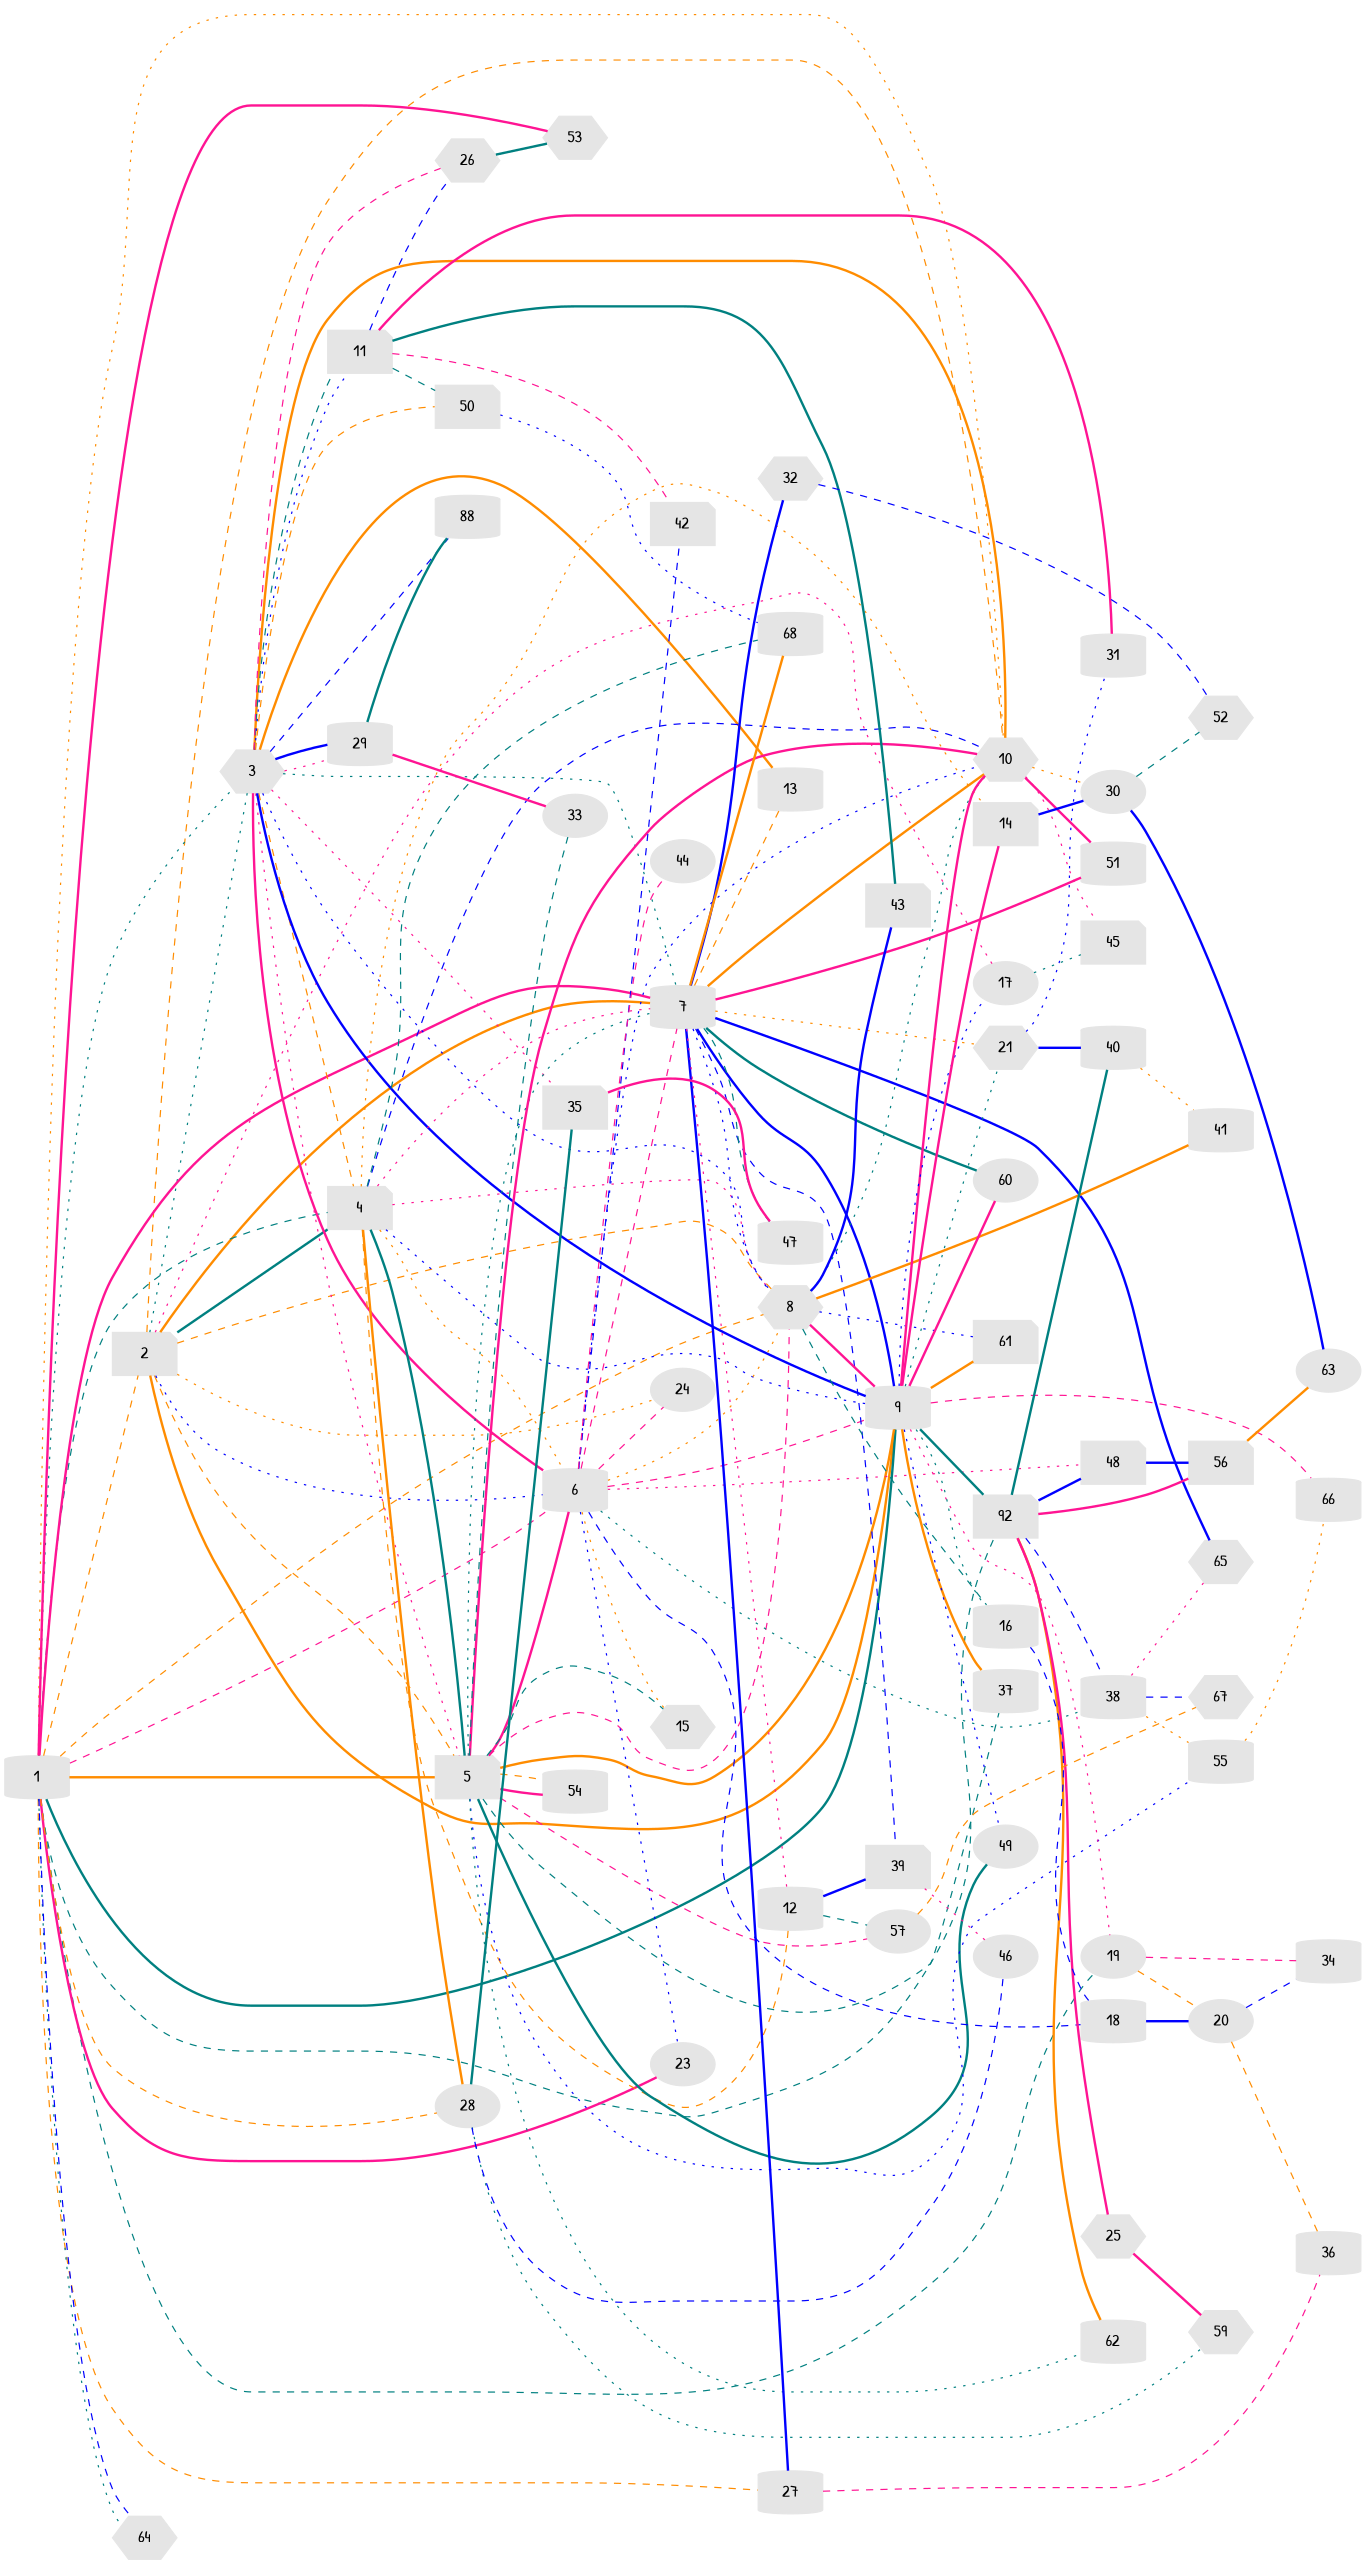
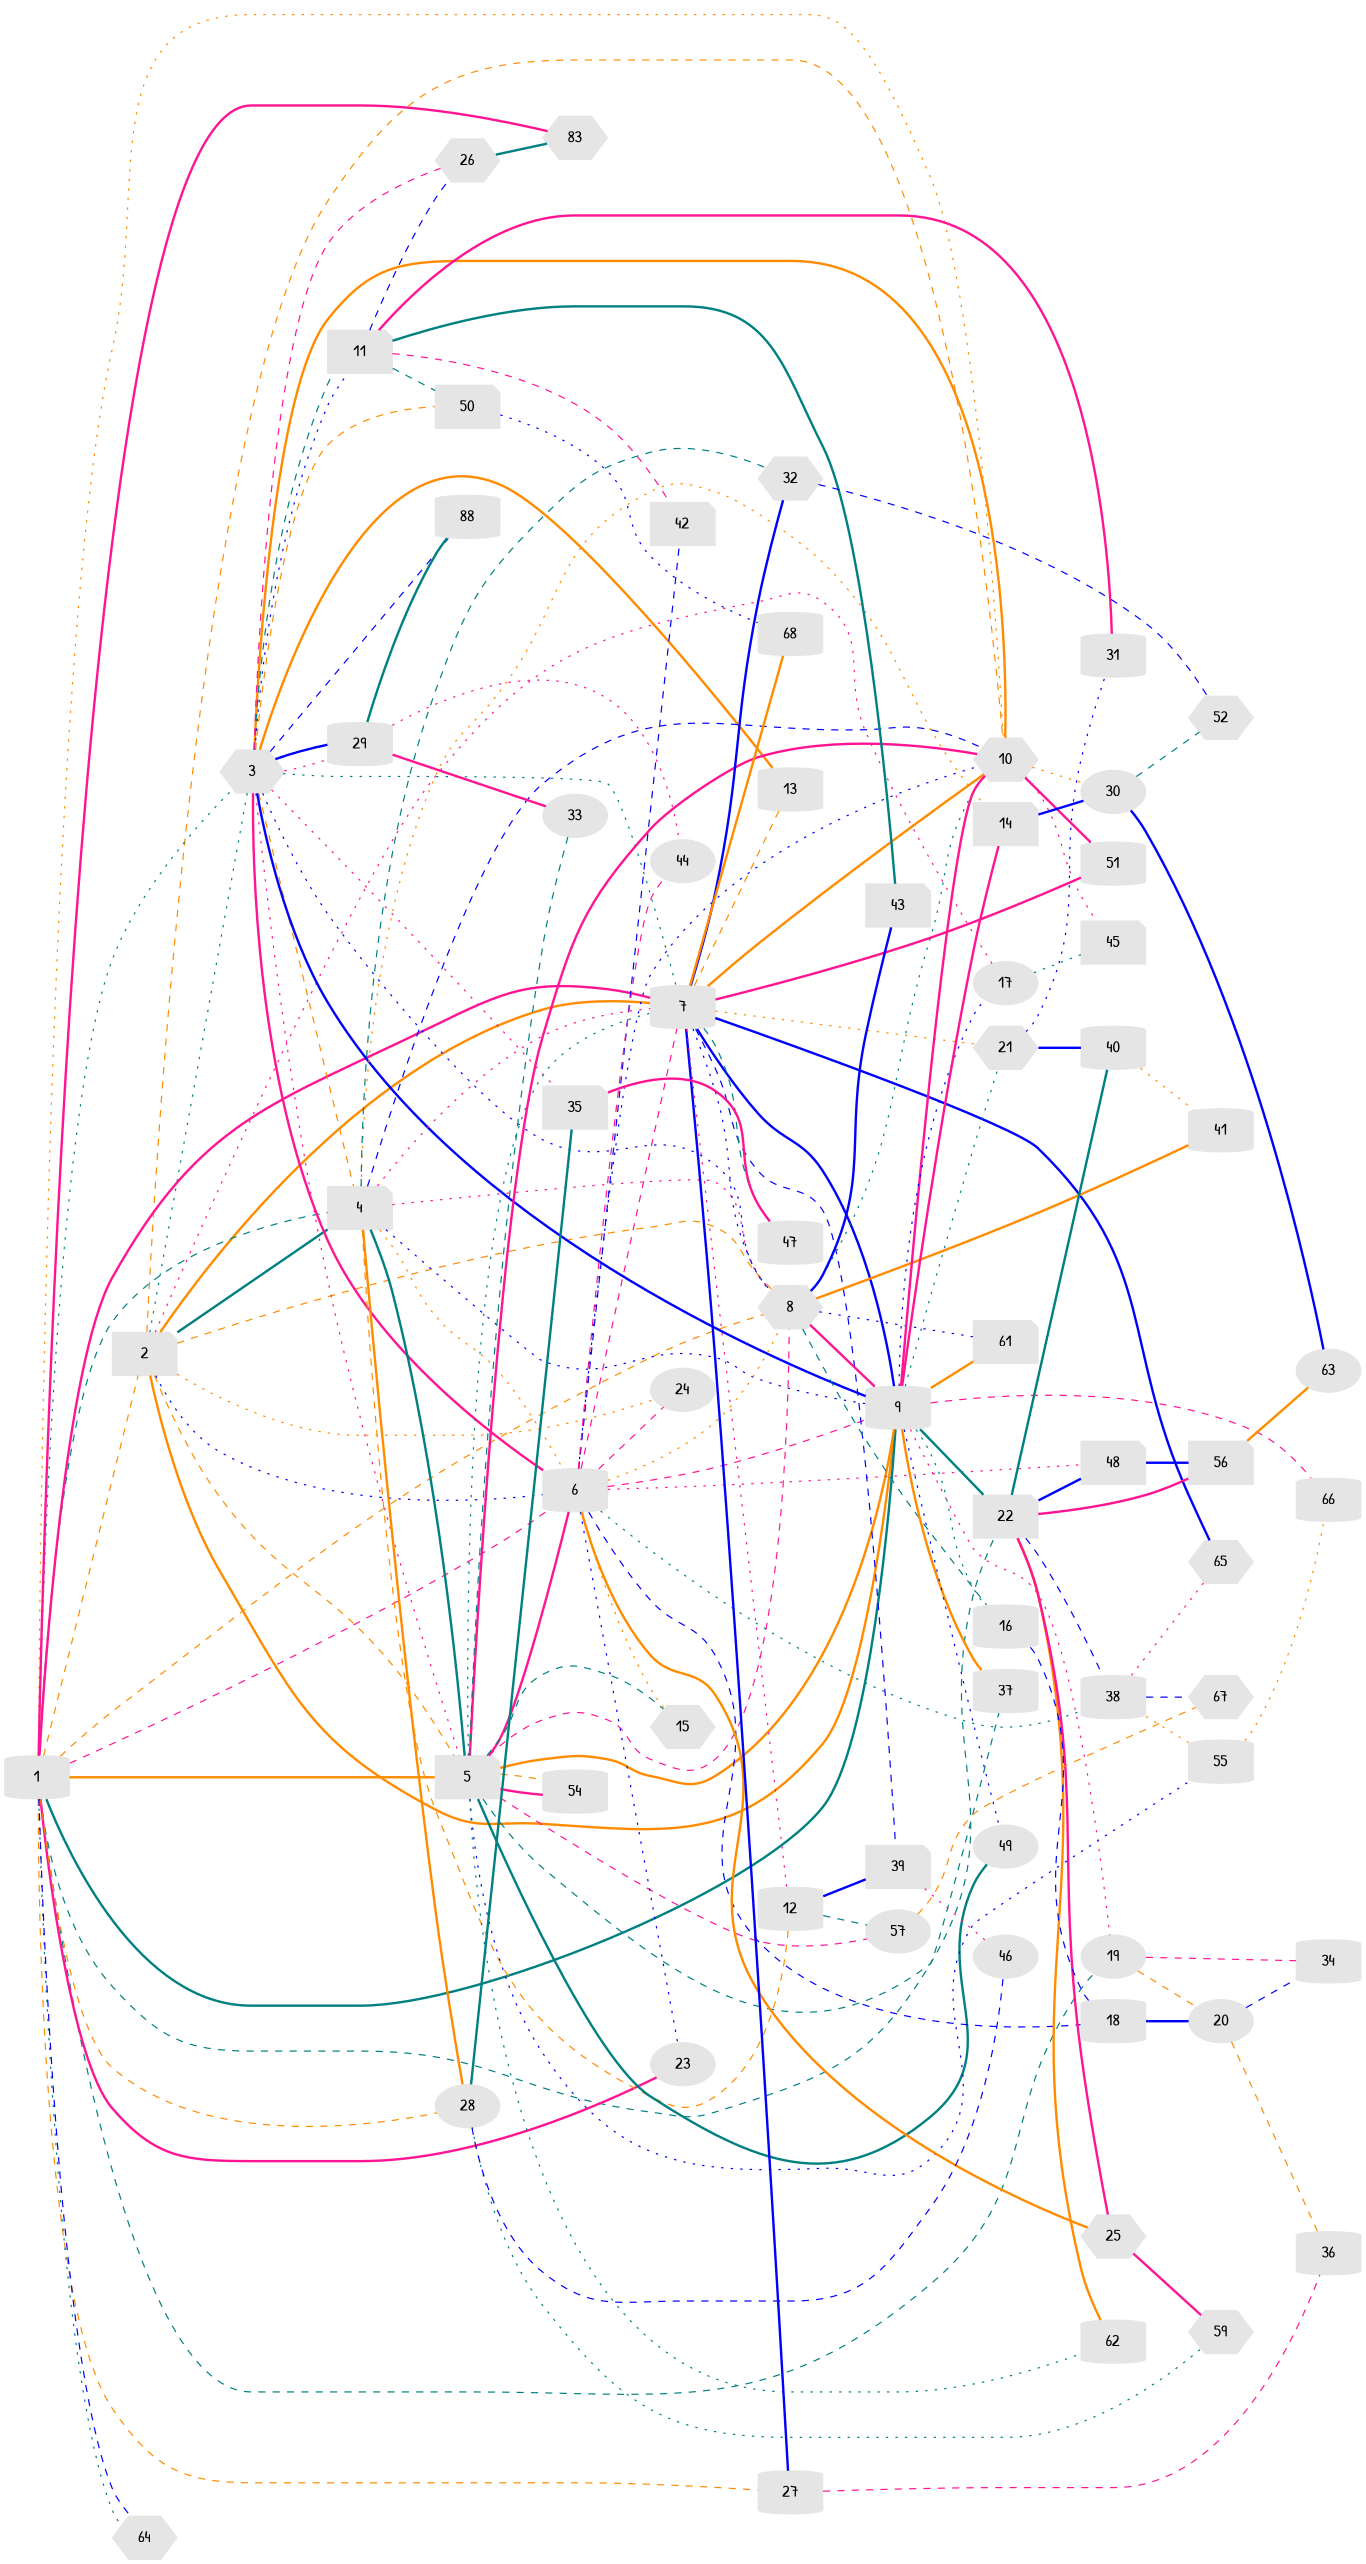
  graph {
    fontname="Patrick Hand"
    rankdir=LR
    node [color=gray90 fontname="Patrick Hand" shape=cylinder style=filled]
    edge [color=deeppink fontname="Patrick Hand" style=bold]
    2 [shape=note]
    1
    3 [shape=hexagon]
    4 [shape=note]
    5 [shape=note]
    6
    7
    8 [shape=hexagon]
    9
    10 [shape=hexagon]
    19 [shape=ellipse]
-   22 [shape=note label=92]
+   22 [shape=note]
    23 [shape=ellipse]
    27
    28 [shape=ellipse]
-   53 [shape=hexagon]
+   53 [shape=hexagon label=83]
    64 [shape=hexagon]
    17 [shape=ellipse]
    24 [shape=ellipse]
    11 [shape=note]
    13
    26 [shape=hexagon]
    29
    35 [shape=note]
    50 [shape=note]
    n26 [label=88]
    12
    14 [shape=note]
    32 [shape=hexagon]
    15 [shape=hexagon]
    33 [shape=ellipse]
    37
    49 [shape=ellipse]
    54
    55
    57 [shape=ellipse]
    62
    18
    25 [shape=hexagon]
    38
    42 [shape=note]
    44 [shape=ellipse]
    48 [shape=note]
    21 [shape=hexagon]
    39 [shape=note]
    47
    51
-   60 [shape=ellipse]
    65 [shape=hexagon]
    68
    16
    41
    43 [shape=note]
    61 [shape=note]
    66
    30 [shape=ellipse]
    45 [shape=note]
    20 [shape=ellipse]
    34
    40
    56 [shape=note]
    36
    59 [shape=hexagon]
    46 [shape=ellipse]
    31
    52 [shape=hexagon]
    67 [shape=hexagon]
    63 [shape=ellipse]
    2 -- 3 [color=teal style=dotted]
    2 -- 4 [color=teal]
    2 -- 5 [color=darkorange style=dashed]
    2 -- 6 [color=blue style=dotted]
    2 -- 7 [color=darkorange]
    2 -- 8 [color=darkorange style=dashed]
    2 -- 9 [color=darkorange]
    2 -- 10 [color=darkorange style=dashed]
    2 -- 17 [style=dotted]
    2 -- 24 [color=darkorange style=dotted]
    1 -- 2 [color=darkorange style=dashed]
    1 -- 3 [color=teal style=dotted]
    1 -- 4 [color=teal style=dashed]
    1 -- 5 [color=darkorange]
    1 -- 6 [style=dashed]
    1 -- 7
    1 -- 8 [color=darkorange style=dashed]
    1 -- 9 [color=teal]
    1 -- 10 [color=darkorange style=dotted]
    1 -- 19 [color=teal style=dashed]
    1 -- 22 [color=teal style=dashed]
    1 -- 23
    1 -- 27 [color=darkorange style=dashed]
    1 -- 28 [color=darkorange style=dashed]
    1 -- 53
    1 -- 64 [color=teal style=dotted]
    1 -- 64 [color=blue style=dashed]
    3 -- 4 [color=darkorange style=dashed]
    3 -- 5 [style=dotted]
    3 -- 6
    3 -- 7 [color=teal style=dotted]
    3 -- 8 [color=blue style=dotted]
    3 -- 9 [color=blue]
    3 -- 10 [color=darkorange]
    3 -- 11 [color=blue style=dotted]
    3 -- 11 [color=teal style=dashed]
    3 -- 13 [color=darkorange]
    3 -- 26 [style=dashed]
    3 -- 29 [style=dotted]
    3 -- 29 [color=blue]
    3 -- 35 [style=dotted]
    3 -- 50 [color=darkorange style=dashed]
    3 -- n26 [color=blue style=dashed]
    4 -- 5 [color=teal]
    4 -- 6 [color=darkorange style=dotted]
    4 -- 7 [style=dotted]
    4 -- 8 [style=dotted]
    4 -- 9 [color=blue style=dotted]
    4 -- 10 [color=blue style=dashed]
    4 -- 28 [color=darkorange]
    4 -- 12 [color=darkorange style=dashed]
    4 -- 14 [color=darkorange style=dotted]
-   4 -- 68 [color=teal style=dashed]
+   4 -- 32 [color=teal style=dashed]
    5 -- 6
    5 -- 7 [color=teal style=dotted]
    5 -- 8 [style=dashed]
    5 -- 9 [color=darkorange]
    5 -- 10
    5 -- 15 [color=teal style=dashed]
    5 -- 33 [color=teal style=dashed]
    5 -- 37 [color=teal style=dashed]
    5 -- 49 [color=teal]
    5 -- 54
    5 -- 54 [color=darkorange style=dashed]
    5 -- 55 [color=blue style=dotted]
    5 -- 57 [style=dashed]
    5 -- 62 [color=teal style=dotted]
    6 -- 7 [style=dashed]
    6 -- 8 [color=darkorange style=dotted]
    6 -- 9 [style=dashed]
    6 -- 10 [color=blue style=dotted]
    6 -- 23 [color=blue style=dotted]
    6 -- 24 [style=dashed]
    6 -- 15 [color=darkorange style=dotted]
    6 -- 18 [color=blue style=dashed]
+   6 -- 25 [color=darkorange]
    6 -- 38 [color=teal style=dotted]
    6 -- 42 [color=blue style=dashed]
    6 -- 44 [style=dashed]
    6 -- 48 [style=dotted]
    7 -- 8 [color=blue style=dotted]
    7 -- 9 [color=blue]
    7 -- 10 [color=darkorange]
    7 -- 27 [color=blue]
    7 -- 13 [color=darkorange style=dashed]
    7 -- 12 [style=dotted]
    7 -- 32 [color=blue]
    7 -- 21 [color=darkorange style=dotted]
    7 -- 39 [color=blue style=dashed]
    7 -- 47 [color=teal style=dashed]
    7 -- 51
-   7 -- 60 [color=teal]
    7 -- 65 [color=blue]
    7 -- 68 [color=darkorange]
    8 -- 9
    8 -- 10 [color=teal style=dotted]
    8 -- 16 [color=teal style=dashed]
    8 -- 41 [color=darkorange]
    8 -- 43 [color=blue]
    8 -- 61 [color=blue style=dotted]
    9 -- 10
    9 -- 19 [style=dotted]
    9 -- 22 [color=teal]
    9 -- 17 [color=blue style=dotted]
    9 -- 14
    9 -- 37 [color=darkorange]
    9 -- 49 [color=blue style=dotted]
    9 -- 21 [color=teal style=dotted]
-   9 -- 60
    9 -- 16 [color=teal style=dotted]
    9 -- 61 [color=darkorange]
    9 -- 66 [style=dashed]
    10 -- 51
    10 -- 30 [color=darkorange style=dotted]
    10 -- 45 [style=dotted]
    19 -- 20 [color=darkorange style=dashed]
    19 -- 34 [style=dashed]
    22 -- 62 [color=darkorange]
    22 -- 25
    22 -- 38 [color=blue style=dashed]
    22 -- 48 [color=blue]
    22 -- 40 [color=teal]
    22 -- 56
    27 -- 36 [style=dashed]
    28 -- 35 [color=teal]
    28 -- 59 [color=teal style=dotted]
    28 -- 46 [color=blue style=dashed]
    17 -- 45 [color=teal style=dotted]
    11 -- 26 [color=blue style=dashed]
    11 -- 50 [color=teal style=dashed]
    11 -- 42 [style=dashed]
    11 -- 43 [color=teal]
    11 -- 31
    26 -- 53 [color=teal]
    29 -- n26 [color=teal]
    29 -- 33
+   29 -- 44 [style=dotted]
    35 -- 47
    50 -- 68 [color=blue style=dotted]
    12 -- 57 [color=teal style=dashed]
    12 -- 39 [color=blue]
    14 -- 30 [color=blue]
    32 -- 52 [color=blue style=dashed]
    55 -- 66 [color=darkorange style=dotted]
    57 -- 67 [color=darkorange style=dashed]
    18 -- 20 [color=blue]
    25 -- 59
    38 -- 55 [color=darkorange style=dotted]
    38 -- 65 [style=dotted]
    38 -- 67 [color=blue style=dashed]
    48 -- 56 [color=blue]
    21 -- 40 [color=blue]
    21 -- 31 [color=blue style=dotted]
    39 -- 46 [style=dotted]
    16 -- 18 [color=blue style=dashed]
    30 -- 52 [color=teal style=dashed]
    30 -- 63 [color=blue]
    20 -- 34 [color=blue style=dashed]
    20 -- 36 [color=darkorange style=dashed]
    40 -- 41 [color=darkorange style=dotted]
    56 -- 63 [color=darkorange]
  }
